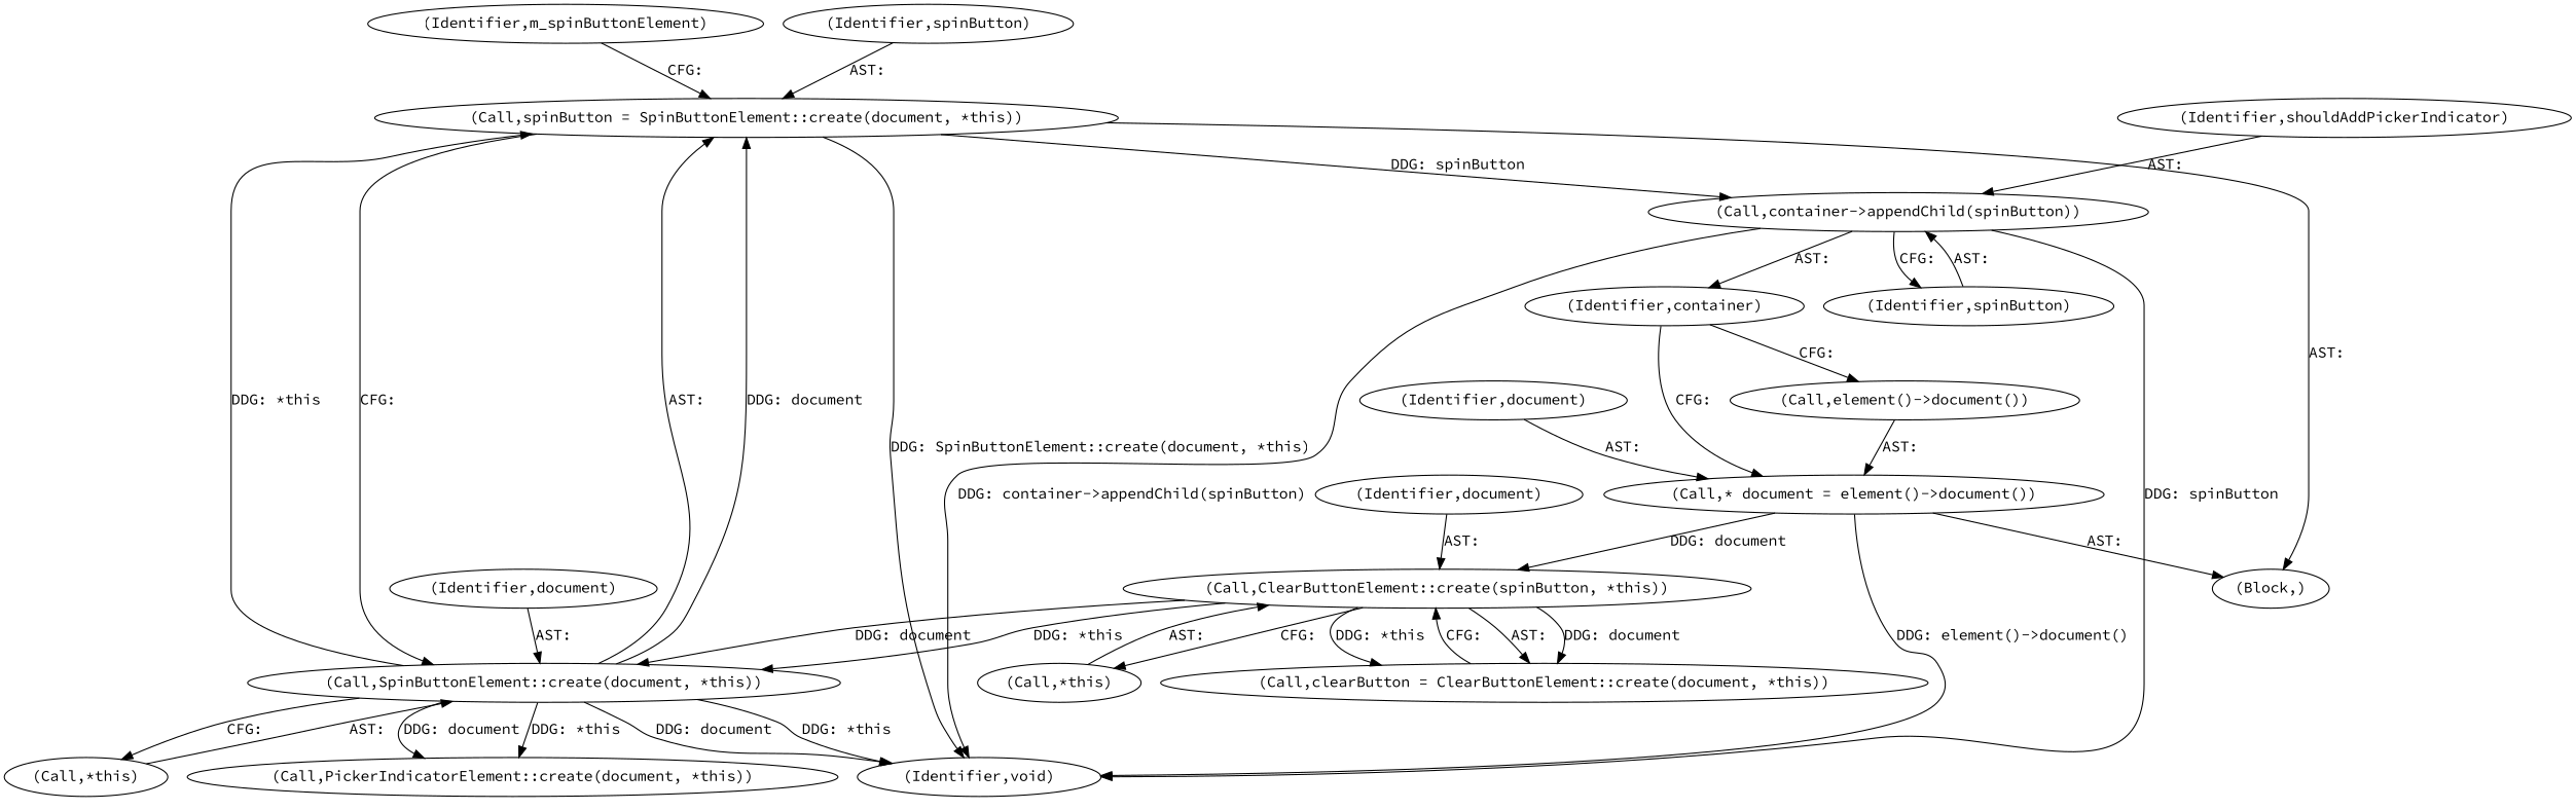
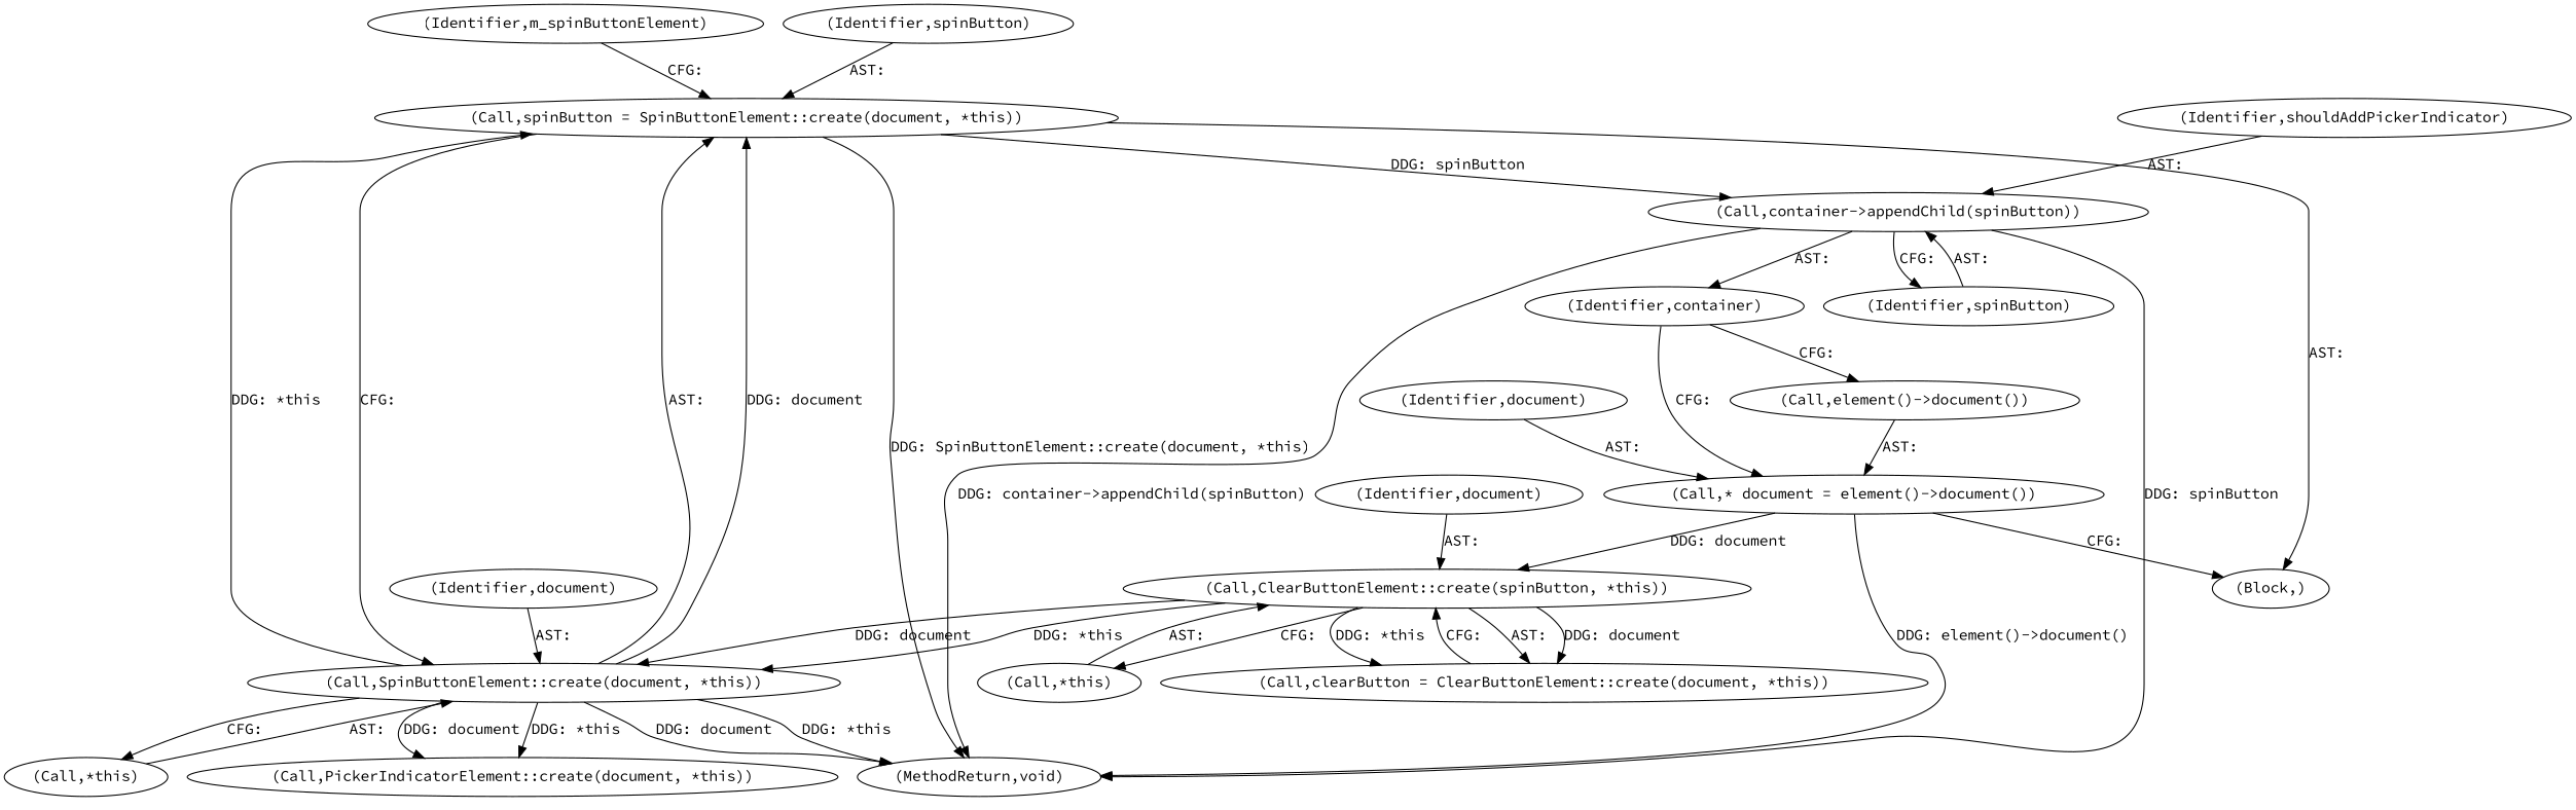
  digraph {
    fontname="Source Code Pro"
    node [fontname="Source Code Pro"]
    edge [fontname="Source Code Pro"]
    n1 [label="(Call,spinButton = SpinButtonElement::create(document, *this))"]
    n2 [label="(Call,SpinButtonElement::create(document, *this))"]
    n3 [label="(Call,container->appendChild(spinButton))"]
-   n4 [label="(Identifier,void)"]
+   n4 [label="(MethodReturn,void)"]
    n5 [label="(Block,)"]
    n6 [label="(Call,*this)"]
    n7 [label="(Call,PickerIndicatorElement::create(document, *this))"]
    n8 [label="(Identifier,spinButton)"]
    n9 [label="(Identifier,container)"]
    n10 [label="(Call,ClearButtonElement::create(spinButton, *this))"]
    n11 [label="(Call,*this)"]
    n12 [label="(Call,clearButton = ClearButtonElement::create(document, *this))"]
    n13 [label="(Call,* document = element()->document())"]
    n14 [label="(Call,element()->document())"]
    n15 [label="(Identifier,document)"]
    n16 [label="(Identifier,m_spinButtonElement)"]
    n17 [label="(Identifier,document)"]
    n18 [label="(Identifier,shouldAddPickerIndicator)"]
    n19 [label="(Identifier,spinButton)"]
    n20 [label="(Identifier,document)"]
    n1 -> n2 [label="CFG: "]
    n1 -> n3 [label="DDG: spinButton"]
    n1 -> n4 [label="DDG: SpinButtonElement::create(document, *this)"]
    n1 -> n5 [label="AST: "]
    n2 -> n1 [label="AST: "]
    n2 -> n1 [label="DDG: document"]
    n2 -> n1 [label="DDG: *this"]
    n2 -> n4 [label="DDG: *this"]
    n2 -> n4 [label="DDG: document"]
    n2 -> n6 [label="CFG: "]
    n2 -> n7 [label="DDG: document"]
    n2 -> n7 [label="DDG: *this"]
    n3 -> n4 [label="DDG: spinButton"]
    n3 -> n4 [label="DDG: container->appendChild(spinButton)"]
    n3 -> n8 [label="CFG: "]
    n3 -> n9 [label="AST: "]
    n6 -> n2 [label="AST: "]
    n8 -> n3 [label="AST: "]
    n9 -> n13 [label="CFG: "]
    n9 -> n14 [label="CFG: "]
    n10 -> n2 [label="DDG: document"]
    n10 -> n2 [label="DDG: *this"]
    n10 -> n11 [label="CFG: "]
    n10 -> n12 [label="AST: "]
    n10 -> n12 [label="DDG: document"]
    n10 -> n12 [label="DDG: *this"]
    n11 -> n10 [label="AST: "]
    n12 -> n10 [label="CFG: "]
    n13 -> n4 [label="DDG: element()->document()"]
-   n13 -> n5 [label="AST: "]
+   n13 -> n5 [label="CFG: "]
    n13 -> n10 [label="DDG: document"]
    n14 -> n13 [label="AST: "]
    n15 -> n10 [label="AST: "]
    n16 -> n1 [label="CFG: "]
    n17 -> n2 [label="AST: "]
    n18 -> n3 [label="AST: "]
    n19 -> n1 [label="AST: "]
    n20 -> n13 [label="AST: "]
  }
